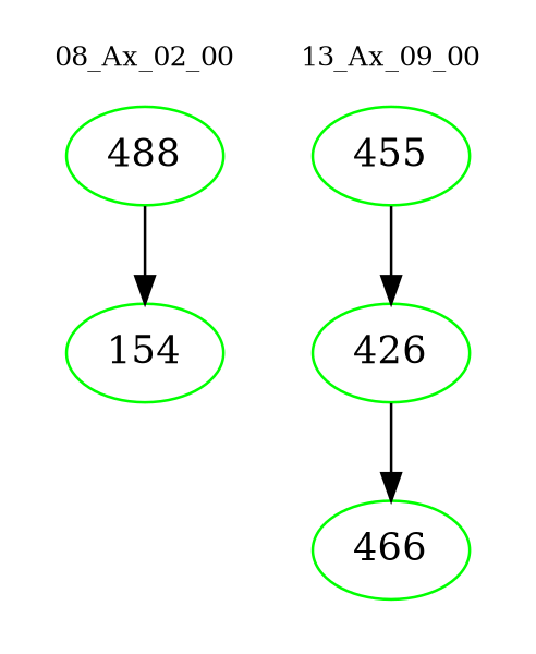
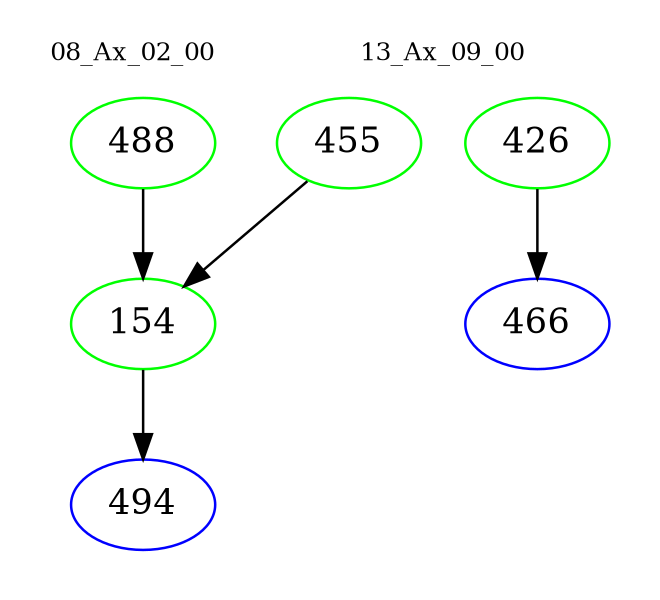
  digraph {
    node [color=green]
    edge [color=black]
    n1 [label=488]
    n2 [label=154]
+   n3 [color=blue label=494]
    n4 [label=455]
    n5 [label=426]
-   n6 [label=466]
+   n6 [color=blue label=466]
    subgraph cluster_1 {
      color=white
      fontsize=10
      label="08_Ax_02_00"
      n1
      n2
+     n3
    }
    subgraph cluster_2 {
      color=white
      fontsize=10
      label="13_Ax_09_00"
      n4
      n5
      n6
    }
    n1 -> n2
-   n4 -> n5
+   n2 -> n3
+   n4 -> n2
    n5 -> n6
  }
